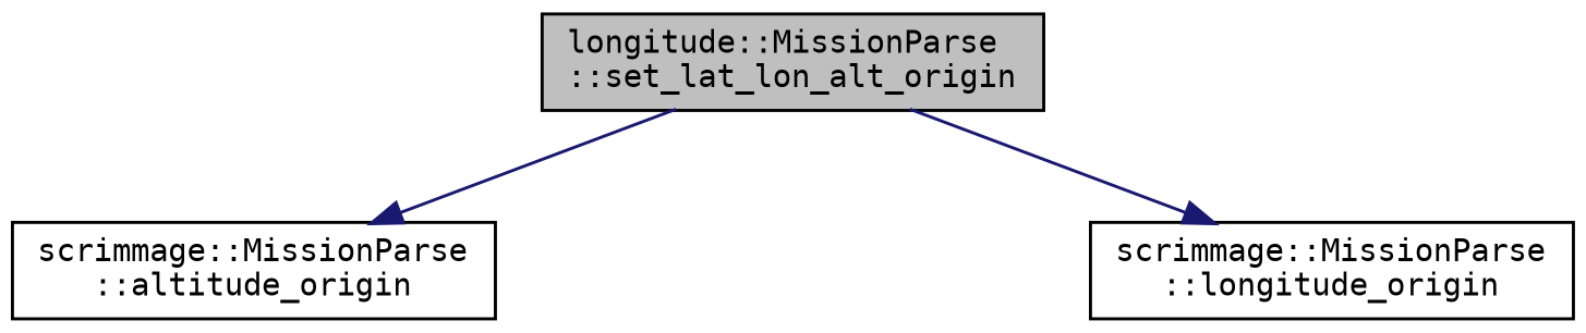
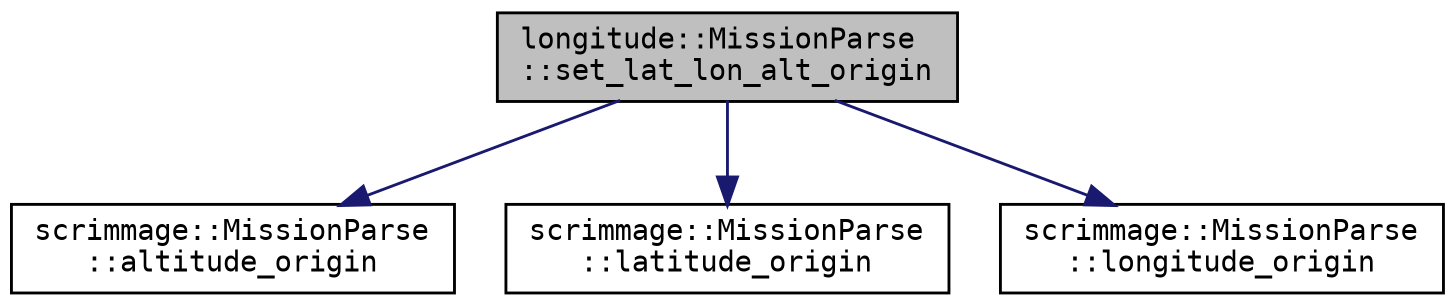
  digraph {
    fontname="DejaVu Sans Mono"
    rankdir=TB
    node [color=black fillcolor=white fontname="DejaVu Sans Mono" fontsize=10 shape=record style=filled]
    edge [color=midnightblue fontname="DejaVu Sans Mono" fontsize=10 labelfontname=Helvetica labelfontsize=10 style=solid]
    n1 [fillcolor=grey75 fontcolor=black height=0.2 label="longitude::MissionParse\l::set_lat_lon_alt_origin" width=0.4]
    n2 [height=0.2 label="scrimmage::MissionParse\l::altitude_origin" width=0.4]
+   n3 [height=0.2 label="scrimmage::MissionParse\l::latitude_origin" width=0.4]
    n4 [height=0.2 label="scrimmage::MissionParse\l::longitude_origin" width=0.4]
    n1 -> n2
+   n1 -> n3
    n1 -> n4
  }
